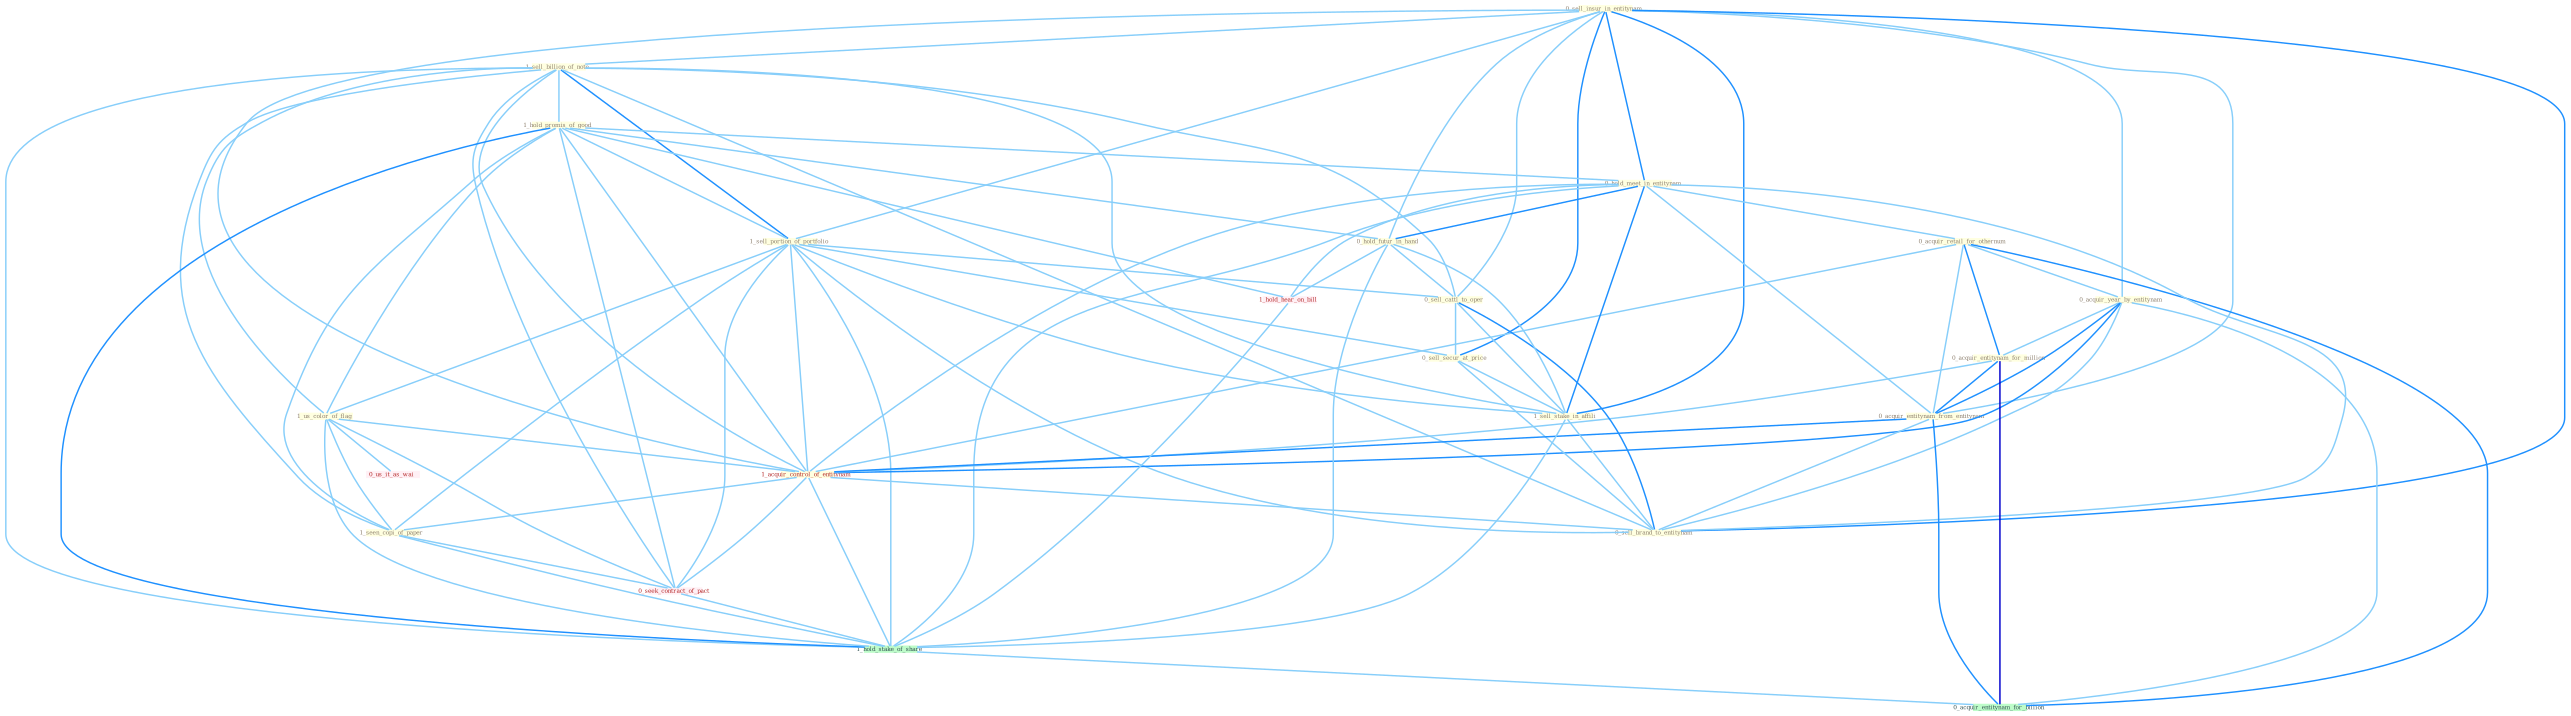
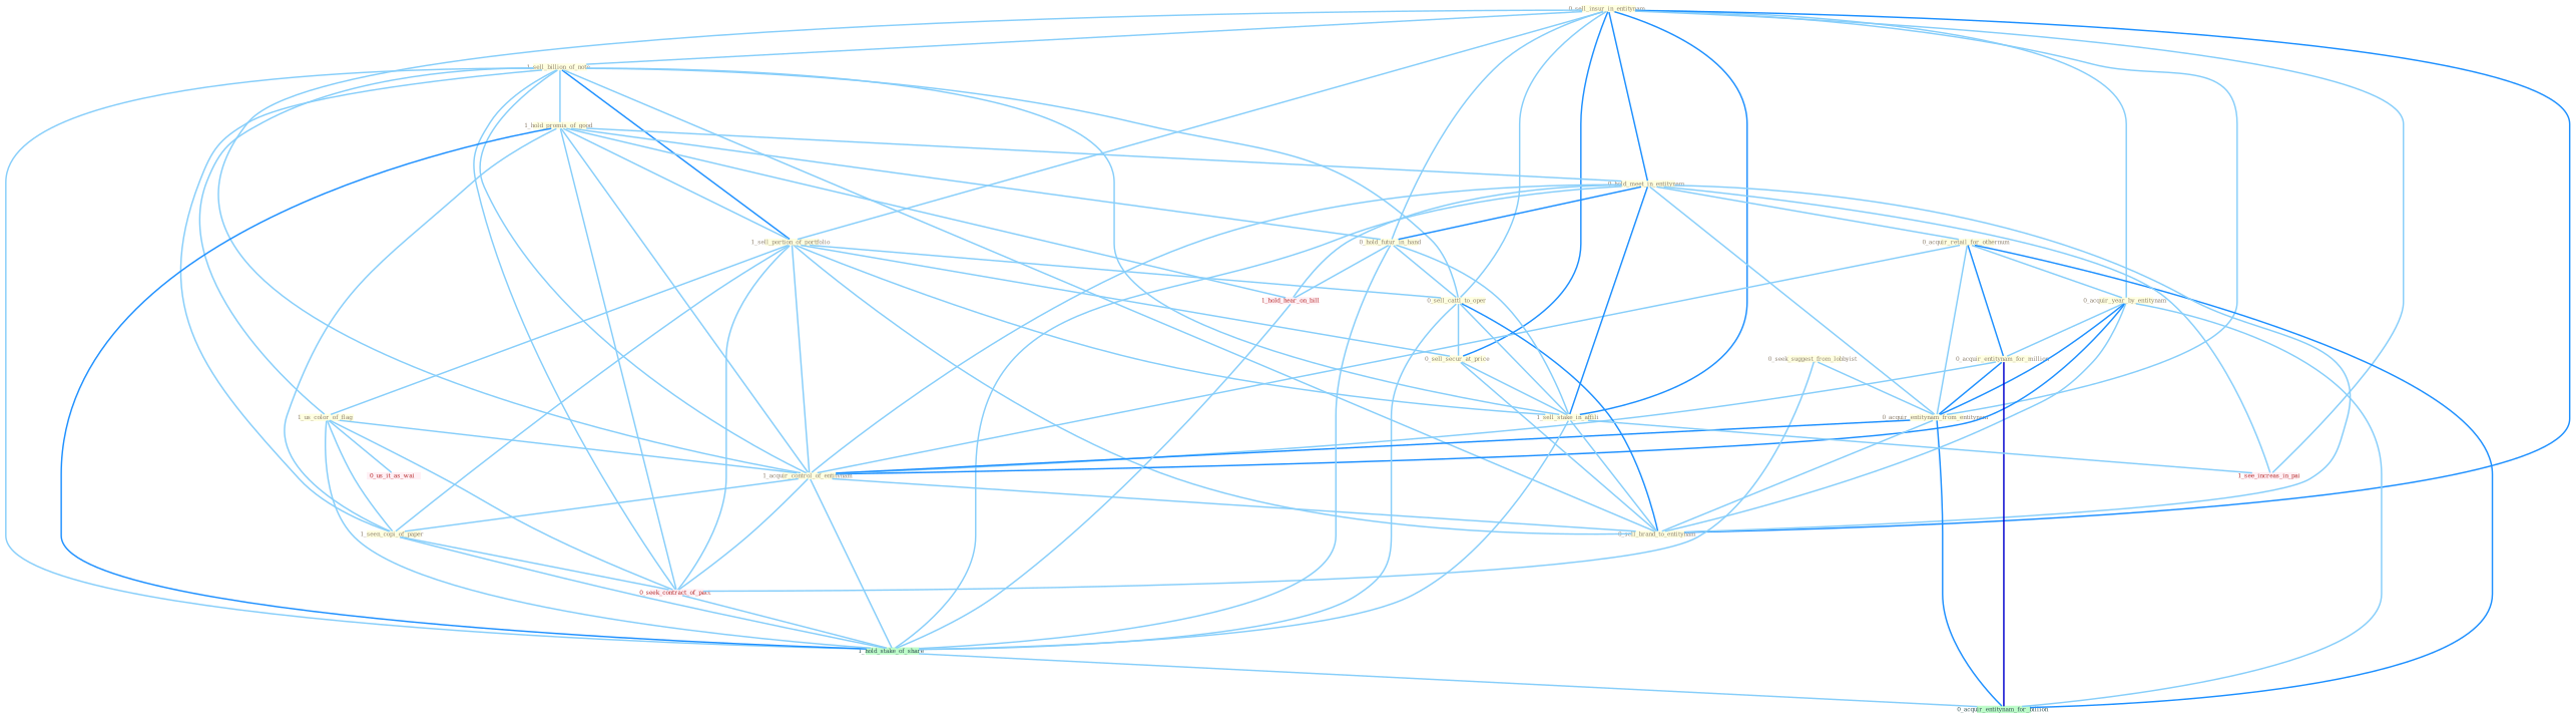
  graph {
    node [color="#ffffe0" fixedsize=true fontcolor="#8b7d6b" fontsize=4 shape=polygon style=filled]
    edge [color="#87cefa" w=1]
    "0_sell_insur_in_entitynam " [height=.06 width=.5]
    "1_sell_billion_of_note " [height=.06 width=.5]
    "0_acquir_retail_for_othernum " [height=.06 width=.5]
    "1_hold_promis_of_good " [height=.06 width=.5]
    "0_hold_meet_in_entitynam " [height=.06 width=.5]
    "1_sell_portion_of_portfolio " [height=.06 width=.5]
    "0_acquir_year_by_entitynam " [height=.06 width=.5]
    "0_acquir_entitynam_for_million " [height=.06 width=.5]
    "0_sell_cattl_to_oper " [height=.06 width=.5]
    "0_sell_secur_at_price " [height=.06 width=.5]
    "1_us_color_of_flag " [height=.06 width=.5]
+   "0_seek_suggest_from_lobbyist " [height=.06 width=.5]
    "0_acquir_entitynam_from_entitynam " [height=.06 width=.5]
    "0_hold_futur_in_hand " [height=.06 width=.5]
-   "1_acquir_control_of_entitynam " [fontcolor="#b22222" height=.06 width=.5]
+   "1_acquir_control_of_entitynam " [height=.06 width=.5]
    "1_sell_stake_in_affili " [height=.06 width=.5]
    "1_seen_copi_of_paper " [height=.06 width=.5]
    "0_sell_brand_to_entitynam " [height=.06 width=.5]
    "0_seek_contract_of_pact " [color="#fff0f5" fontcolor="#b22222" height=.06 width=.5]
    "0_us_it_as_wai " [color="#fff0f5" fontcolor="#b22222" height=.06 width=.5]
+   "1_see_increas_in_pai " [color="#fff0f5" fontcolor="#b22222" height=.06 width=.5]
    "1_hold_hear_on_bill " [color="#fff0f5" fontcolor="#b22222" height=.06 width=.5]
    "1_hold_stake_of_share " [color="#BDFCC9" fontcolor="#2f4f4f" height=.06 width=.5]
    "0_acquir_entitynam_for_billion " [color="#BDFCC9" fontcolor="#2f4f4f" height=.06 width=.5]
    subgraph sub_1 {
      "0_sell_insur_in_entitynam "
      "1_sell_billion_of_note "
      "0_acquir_retail_for_othernum "
      "1_hold_promis_of_good "
      "0_hold_meet_in_entitynam "
      "1_sell_portion_of_portfolio "
      "0_acquir_year_by_entitynam "
      "0_acquir_entitynam_for_million "
      "0_sell_cattl_to_oper "
      "0_sell_secur_at_price "
      "1_us_color_of_flag "
+     "0_seek_suggest_from_lobbyist "
      "0_acquir_entitynam_from_entitynam "
      "0_hold_futur_in_hand "
      "1_acquir_control_of_entitynam "
      "1_sell_stake_in_affili "
      "1_seen_copi_of_paper "
      "0_sell_brand_to_entitynam "
    }
    subgraph sub_2 {
      "0_seek_contract_of_pact "
      "0_us_it_as_wai "
+     "1_see_increas_in_pai "
      "1_hold_hear_on_bill "
    }
    "0_sell_insur_in_entitynam " -- "1_sell_billion_of_note "
    "0_sell_insur_in_entitynam " -- "0_hold_meet_in_entitynam " [color="#1e90ff" w=2]
    "0_sell_insur_in_entitynam " -- "1_sell_portion_of_portfolio "
    "0_sell_insur_in_entitynam " -- "0_acquir_year_by_entitynam "
    "0_sell_insur_in_entitynam " -- "0_sell_cattl_to_oper "
    "0_sell_insur_in_entitynam " -- "0_sell_secur_at_price " [color="#1e90ff"]
    "0_sell_insur_in_entitynam " -- "0_acquir_entitynam_from_entitynam "
    "0_sell_insur_in_entitynam " -- "0_hold_futur_in_hand "
    "0_sell_insur_in_entitynam " -- "1_acquir_control_of_entitynam "
    "0_sell_insur_in_entitynam " -- "1_sell_stake_in_affili " [color="#1e90ff" w=2]
    "0_sell_insur_in_entitynam " -- "0_sell_brand_to_entitynam " [color="#1e90ff" w=2]
+   "0_sell_insur_in_entitynam " -- "1_see_increas_in_pai "
    "1_sell_billion_of_note " -- "1_hold_promis_of_good "
    "1_sell_billion_of_note " -- "1_sell_portion_of_portfolio " [color="#1e90ff" w=2]
    "1_sell_billion_of_note " -- "0_sell_cattl_to_oper "
    "1_sell_billion_of_note " -- "1_us_color_of_flag "
    "1_sell_billion_of_note " -- "1_acquir_control_of_entitynam "
    "1_sell_billion_of_note " -- "1_sell_stake_in_affili "
    "1_sell_billion_of_note " -- "1_seen_copi_of_paper "
    "1_sell_billion_of_note " -- "0_sell_brand_to_entitynam "
    "1_sell_billion_of_note " -- "0_seek_contract_of_pact "
    "1_sell_billion_of_note " -- "1_hold_stake_of_share "
    "0_acquir_retail_for_othernum " -- "0_acquir_year_by_entitynam "
    "0_acquir_retail_for_othernum " -- "0_acquir_entitynam_for_million " [color="#1e90ff" w=2]
    "0_acquir_retail_for_othernum " -- "0_acquir_entitynam_from_entitynam "
    "0_acquir_retail_for_othernum " -- "1_acquir_control_of_entitynam "
    "0_acquir_retail_for_othernum " -- "0_acquir_entitynam_for_billion " [color="#1e90ff" w=2]
    "1_hold_promis_of_good " -- "0_hold_meet_in_entitynam "
    "1_hold_promis_of_good " -- "1_sell_portion_of_portfolio "
-   "1_hold_promis_of_good " -- "1_us_color_of_flag "
    "1_hold_promis_of_good " -- "0_hold_futur_in_hand "
    "1_hold_promis_of_good " -- "1_acquir_control_of_entitynam "
    "1_hold_promis_of_good " -- "1_seen_copi_of_paper "
    "1_hold_promis_of_good " -- "0_seek_contract_of_pact "
    "1_hold_promis_of_good " -- "1_hold_hear_on_bill "
    "1_hold_promis_of_good " -- "1_hold_stake_of_share " [color="#1e90ff" w=2]
    "0_hold_meet_in_entitynam " -- "0_acquir_retail_for_othernum "
    "0_hold_meet_in_entitynam " -- "0_acquir_entitynam_from_entitynam "
    "0_hold_meet_in_entitynam " -- "0_hold_futur_in_hand " [color="#1e90ff" w=2]
    "0_hold_meet_in_entitynam " -- "1_acquir_control_of_entitynam "
    "0_hold_meet_in_entitynam " -- "1_sell_stake_in_affili " [color="#1e90ff"]
    "0_hold_meet_in_entitynam " -- "0_sell_brand_to_entitynam "
+   "0_hold_meet_in_entitynam " -- "1_see_increas_in_pai "
    "0_hold_meet_in_entitynam " -- "1_hold_hear_on_bill "
    "0_hold_meet_in_entitynam " -- "1_hold_stake_of_share "
    "1_sell_portion_of_portfolio " -- "0_sell_cattl_to_oper "
    "1_sell_portion_of_portfolio " -- "0_sell_secur_at_price "
    "1_sell_portion_of_portfolio " -- "1_us_color_of_flag "
    "1_sell_portion_of_portfolio " -- "1_acquir_control_of_entitynam "
    "1_sell_portion_of_portfolio " -- "1_sell_stake_in_affili "
    "1_sell_portion_of_portfolio " -- "1_seen_copi_of_paper "
    "1_sell_portion_of_portfolio " -- "0_sell_brand_to_entitynam "
    "1_sell_portion_of_portfolio " -- "0_seek_contract_of_pact "
-   "1_sell_portion_of_portfolio " -- "1_hold_stake_of_share "
+   "0_sell_cattl_to_oper " -- "1_hold_stake_of_share "
    "0_acquir_year_by_entitynam " -- "0_acquir_entitynam_for_million "
    "0_acquir_year_by_entitynam " -- "0_acquir_entitynam_from_entitynam " [color="#1e90ff" w=2]
    "0_acquir_year_by_entitynam " -- "1_acquir_control_of_entitynam " [color="#1e90ff" w=2]
    "0_acquir_year_by_entitynam " -- "0_sell_brand_to_entitynam "
    "0_acquir_year_by_entitynam " -- "0_acquir_entitynam_for_billion "
    "0_acquir_entitynam_for_million " -- "0_acquir_entitynam_from_entitynam " [color="#1e90ff" w=2]
    "0_acquir_entitynam_for_million " -- "1_acquir_control_of_entitynam "
    "0_acquir_entitynam_for_million " -- "0_acquir_entitynam_for_billion " [color="#0000cd" w=3]
    "0_sell_cattl_to_oper " -- "0_sell_secur_at_price "
    "0_sell_cattl_to_oper " -- "1_sell_stake_in_affili "
    "0_sell_cattl_to_oper " -- "0_sell_brand_to_entitynam " [color="#1e90ff" w=2]
    "0_sell_secur_at_price " -- "1_sell_stake_in_affili "
    "0_sell_secur_at_price " -- "0_sell_brand_to_entitynam "
    "1_us_color_of_flag " -- "1_acquir_control_of_entitynam "
    "1_us_color_of_flag " -- "1_seen_copi_of_paper "
    "1_us_color_of_flag " -- "0_seek_contract_of_pact "
    "1_us_color_of_flag " -- "0_us_it_as_wai "
    "1_us_color_of_flag " -- "1_hold_stake_of_share "
+   "0_seek_suggest_from_lobbyist " -- "0_acquir_entitynam_from_entitynam "
+   "0_seek_suggest_from_lobbyist " -- "0_seek_contract_of_pact "
    "0_acquir_entitynam_from_entitynam " -- "1_acquir_control_of_entitynam " [color="#1e90ff" w=2]
    "0_acquir_entitynam_from_entitynam " -- "0_sell_brand_to_entitynam "
    "0_acquir_entitynam_from_entitynam " -- "0_acquir_entitynam_for_billion " [color="#1e90ff" w=2]
    "0_hold_futur_in_hand " -- "0_sell_cattl_to_oper "
    "0_hold_futur_in_hand " -- "1_sell_stake_in_affili "
    "0_hold_futur_in_hand " -- "1_hold_hear_on_bill "
    "0_hold_futur_in_hand " -- "1_hold_stake_of_share "
    "1_acquir_control_of_entitynam " -- "1_seen_copi_of_paper "
    "1_acquir_control_of_entitynam " -- "0_sell_brand_to_entitynam "
    "1_acquir_control_of_entitynam " -- "0_seek_contract_of_pact "
    "1_acquir_control_of_entitynam " -- "1_hold_stake_of_share "
    "1_sell_stake_in_affili " -- "0_sell_brand_to_entitynam "
+   "1_sell_stake_in_affili " -- "1_see_increas_in_pai "
    "1_sell_stake_in_affili " -- "1_hold_stake_of_share "
    "1_seen_copi_of_paper " -- "0_seek_contract_of_pact "
    "1_seen_copi_of_paper " -- "1_hold_stake_of_share "
    "0_seek_contract_of_pact " -- "1_hold_stake_of_share "
    "1_hold_hear_on_bill " -- "1_hold_stake_of_share "
    "1_hold_stake_of_share " -- "0_acquir_entitynam_for_billion "
  }
